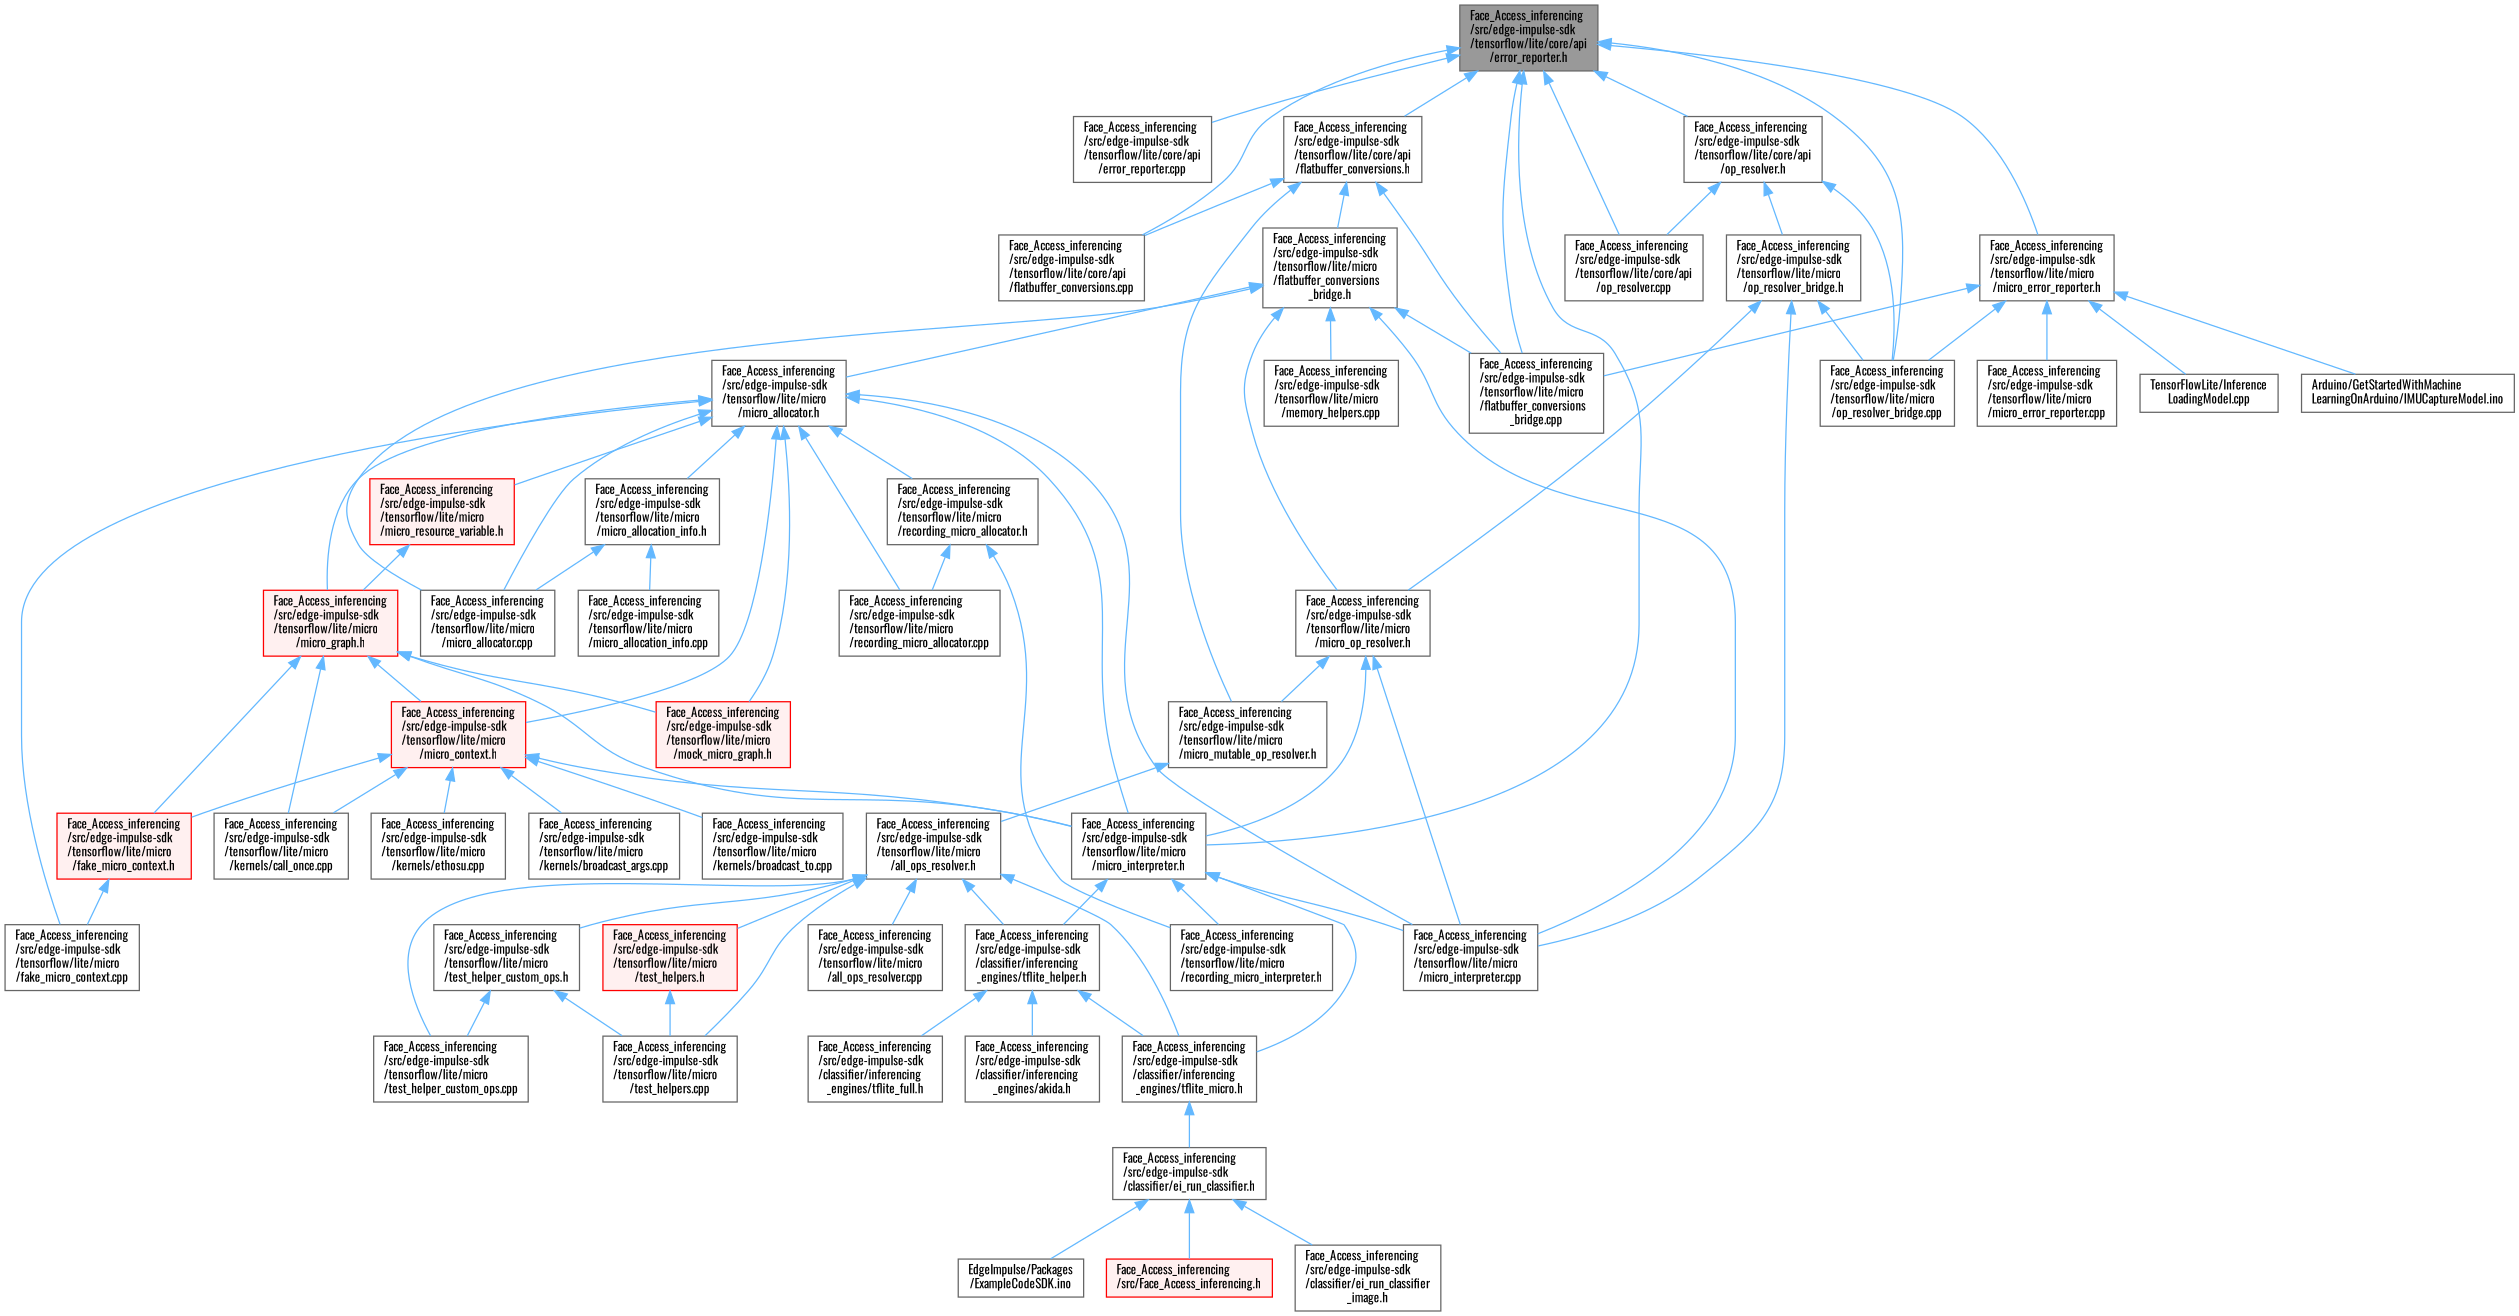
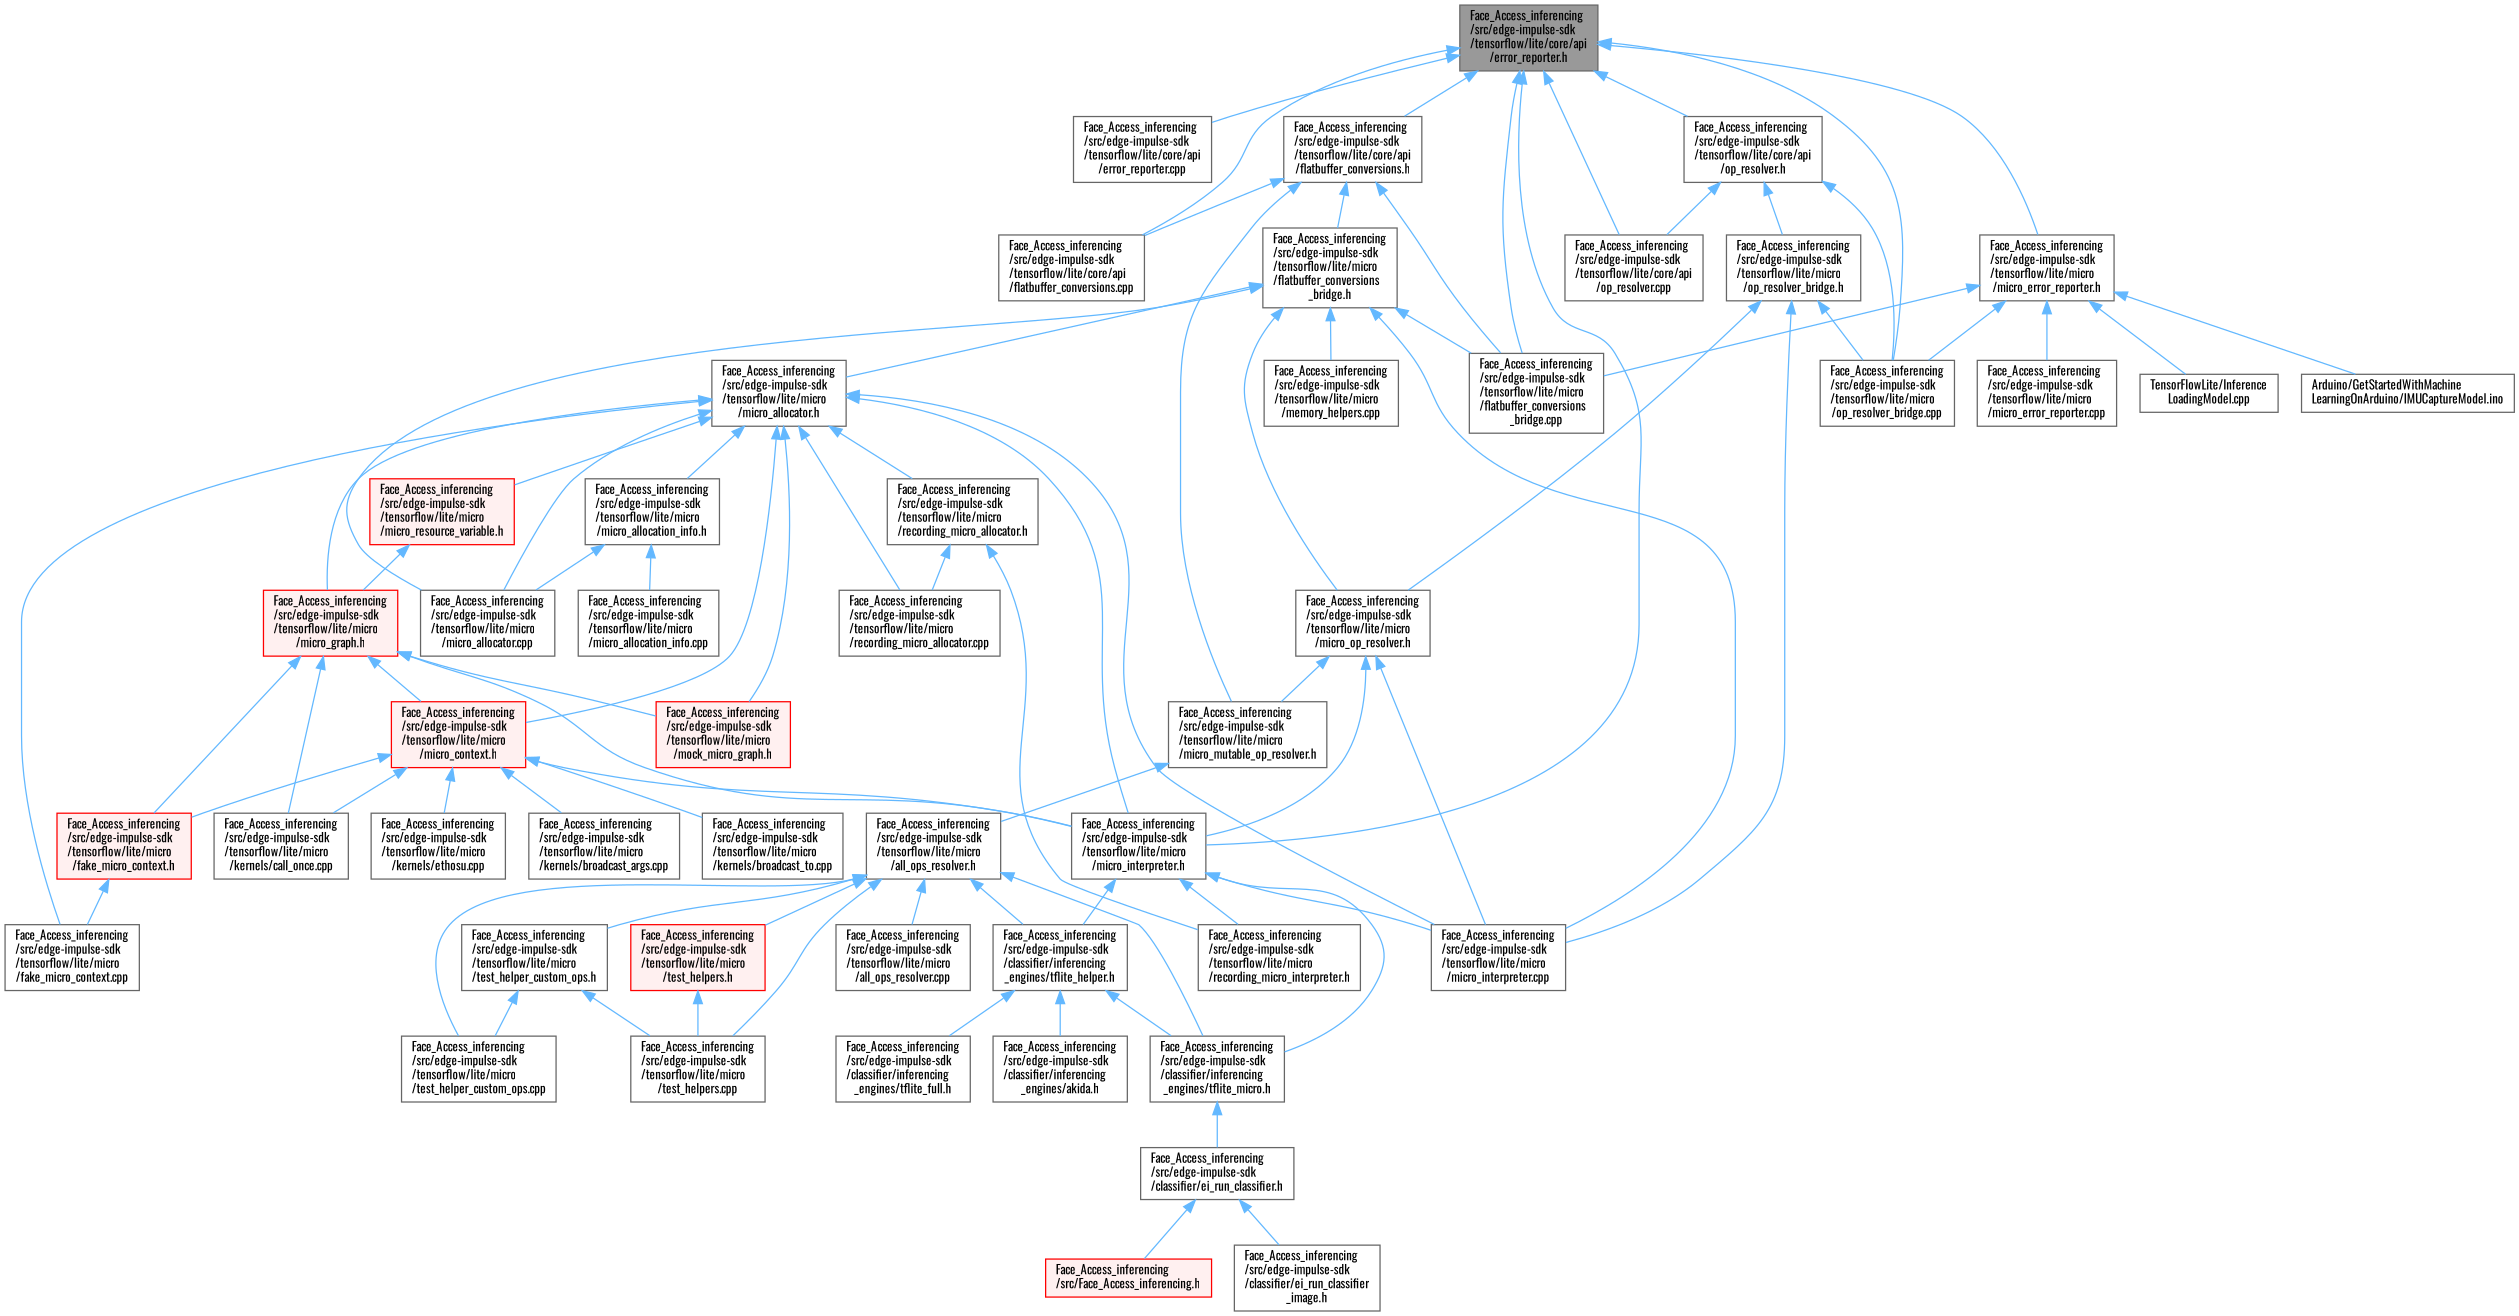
  digraph {
    fontname=Oswald
    node [color=grey40 fillcolor=white fontname=Oswald fontsize=10 shape=box style=filled]
    edge [color=steelblue1 dir=back fontname=Oswald fontsize=10 labelfontname=Helvetica labelfontsize=10 style=solid]
    n1 [color=gray40 fillcolor=grey60 fontcolor=black height=0.2 label="Face_Access_inferencing\l/src/edge-impulse-sdk\l/tensorflow/lite/core/api\l/error_reporter.h" width=0.4]
    n2 [height=0.2 label="Face_Access_inferencing\l/src/edge-impulse-sdk\l/tensorflow/lite/core/api\l/error_reporter.cpp" width=0.4]
    n3 [height=0.2 label="Face_Access_inferencing\l/src/edge-impulse-sdk\l/tensorflow/lite/core/api\l/flatbuffer_conversions.cpp" width=0.4]
    n4 [height=0.2 label="Face_Access_inferencing\l/src/edge-impulse-sdk\l/tensorflow/lite/core/api\l/flatbuffer_conversions.h" width=0.4]
    n5 [height=0.2 label="Face_Access_inferencing\l/src/edge-impulse-sdk\l/tensorflow/lite/micro\l/flatbuffer_conversions\l_bridge.cpp" width=0.4]
    n6 [height=0.2 label="Face_Access_inferencing\l/src/edge-impulse-sdk\l/tensorflow/lite/micro\l/micro_interpreter.h" width=0.4]
    n7 [height=0.2 label="Face_Access_inferencing\l/src/edge-impulse-sdk\l/tensorflow/lite/core/api\l/op_resolver.cpp" width=0.4]
    n8 [height=0.2 label="Face_Access_inferencing\l/src/edge-impulse-sdk\l/tensorflow/lite/core/api\l/op_resolver.h" width=0.4]
    n9 [height=0.2 label="Face_Access_inferencing\l/src/edge-impulse-sdk\l/tensorflow/lite/micro\l/op_resolver_bridge.cpp" width=0.4]
    n10 [height=0.2 label="Face_Access_inferencing\l/src/edge-impulse-sdk\l/tensorflow/lite/micro\l/micro_error_reporter.h" width=0.4]
    n11 [height=0.2 label="Face_Access_inferencing\l/src/edge-impulse-sdk\l/tensorflow/lite/micro\l/flatbuffer_conversions\l_bridge.h" width=0.4]
    n12 [height=0.2 label="Face_Access_inferencing\l/src/edge-impulse-sdk\l/tensorflow/lite/micro\l/micro_mutable_op_resolver.h" width=0.4]
    n13 [height=0.2 label="Face_Access_inferencing\l/src/edge-impulse-sdk\l/tensorflow/lite/micro\l/memory_helpers.cpp" width=0.4]
    n14 [height=0.2 label="Face_Access_inferencing\l/src/edge-impulse-sdk\l/tensorflow/lite/micro\l/micro_allocator.cpp" width=0.4]
    n15 [height=0.2 label="Face_Access_inferencing\l/src/edge-impulse-sdk\l/tensorflow/lite/micro\l/micro_allocator.h" width=0.4]
    n16 [height=0.2 label="Face_Access_inferencing\l/src/edge-impulse-sdk\l/tensorflow/lite/micro\l/micro_interpreter.cpp" width=0.4]
    n17 [height=0.2 label="Face_Access_inferencing\l/src/edge-impulse-sdk\l/tensorflow/lite/micro\l/micro_op_resolver.h" width=0.4]
    n18 [height=0.2 label="Face_Access_inferencing\l/src/edge-impulse-sdk\l/tensorflow/lite/micro\l/fake_micro_context.cpp" width=0.4]
    n19 [height=0.2 label="Face_Access_inferencing\l/src/edge-impulse-sdk\l/tensorflow/lite/micro\l/micro_allocation_info.h" width=0.4]
    n20 [color=red fillcolor="#FFF0F0" height=0.2 label="Face_Access_inferencing\l/src/edge-impulse-sdk\l/tensorflow/lite/micro\l/micro_context.h" width=0.4]
    n21 [color=red fillcolor="#FFF0F0" height=0.2 label="Face_Access_inferencing\l/src/edge-impulse-sdk\l/tensorflow/lite/micro\l/micro_graph.h" width=0.4]
    n22 [color=red fillcolor="#FFF0F0" height=0.2 label="Face_Access_inferencing\l/src/edge-impulse-sdk\l/tensorflow/lite/micro\l/mock_micro_graph.h" width=0.4]
    n23 [color=red fillcolor="#FFF0F0" height=0.2 label="Face_Access_inferencing\l/src/edge-impulse-sdk\l/tensorflow/lite/micro\l/micro_resource_variable.h" width=0.4]
    n24 [height=0.2 label="Face_Access_inferencing\l/src/edge-impulse-sdk\l/tensorflow/lite/micro\l/recording_micro_allocator.cpp" width=0.4]
    n25 [height=0.2 label="Face_Access_inferencing\l/src/edge-impulse-sdk\l/tensorflow/lite/micro\l/recording_micro_allocator.h" width=0.4]
    n26 [height=0.2 label="Face_Access_inferencing\l/src/edge-impulse-sdk\l/tensorflow/lite/micro\l/micro_allocation_info.cpp" width=0.4]
    n27 [color=red fillcolor="#FFF0F0" height=0.2 label="Face_Access_inferencing\l/src/edge-impulse-sdk\l/tensorflow/lite/micro\l/fake_micro_context.h" width=0.4]
    n28 [height=0.2 label="Face_Access_inferencing\l/src/edge-impulse-sdk\l/tensorflow/lite/micro\l/kernels/broadcast_args.cpp" width=0.4]
    n29 [height=0.2 label="Face_Access_inferencing\l/src/edge-impulse-sdk\l/tensorflow/lite/micro\l/kernels/broadcast_to.cpp" width=0.4]
    n30 [height=0.2 label="Face_Access_inferencing\l/src/edge-impulse-sdk\l/tensorflow/lite/micro\l/kernels/call_once.cpp" width=0.4]
    n31 [height=0.2 label="Face_Access_inferencing\l/src/edge-impulse-sdk\l/tensorflow/lite/micro\l/kernels/ethosu.cpp" width=0.4]
    n32 [height=0.2 label="Face_Access_inferencing\l/src/edge-impulse-sdk\l/classifier/inferencing\l_engines/tflite_helper.h" width=0.4]
    n33 [height=0.2 label="Face_Access_inferencing\l/src/edge-impulse-sdk\l/classifier/inferencing\l_engines/tflite_micro.h" width=0.4]
    n34 [height=0.2 label="Face_Access_inferencing\l/src/edge-impulse-sdk\l/tensorflow/lite/micro\l/recording_micro_interpreter.h" width=0.4]
    n35 [height=0.2 label="Face_Access_inferencing\l/src/edge-impulse-sdk\l/classifier/inferencing\l_engines/akida.h" width=0.4]
    n36 [height=0.2 label="Face_Access_inferencing\l/src/edge-impulse-sdk\l/classifier/inferencing\l_engines/tflite_full.h" width=0.4]
    n37 [height=0.2 label="Face_Access_inferencing\l/src/edge-impulse-sdk\l/classifier/ei_run_classifier.h" width=0.4]
-   n38 [height=0.2 label="EdgeImpulse/Packages\l/ExampleCodeSDK.ino" width=0.4]
    n39 [color=red fillcolor="#FFF0F0" height=0.2 label="Face_Access_inferencing\l/src/Face_Access_inferencing.h" width=0.4]
    n40 [height=0.2 label="Face_Access_inferencing\l/src/edge-impulse-sdk\l/classifier/ei_run_classifier\l_image.h" width=0.4]
    n41 [height=0.2 label="Face_Access_inferencing\l/src/edge-impulse-sdk\l/tensorflow/lite/micro\l/all_ops_resolver.h" width=0.4]
    n42 [height=0.2 label="Face_Access_inferencing\l/src/edge-impulse-sdk\l/tensorflow/lite/micro\l/all_ops_resolver.cpp" width=0.4]
    n43 [height=0.2 label="Face_Access_inferencing\l/src/edge-impulse-sdk\l/tensorflow/lite/micro\l/test_helper_custom_ops.cpp" width=0.4]
    n44 [height=0.2 label="Face_Access_inferencing\l/src/edge-impulse-sdk\l/tensorflow/lite/micro\l/test_helper_custom_ops.h" width=0.4]
    n45 [height=0.2 label="Face_Access_inferencing\l/src/edge-impulse-sdk\l/tensorflow/lite/micro\l/test_helpers.cpp" width=0.4]
    n46 [color=red fillcolor="#FFF0F0" height=0.2 label="Face_Access_inferencing\l/src/edge-impulse-sdk\l/tensorflow/lite/micro\l/test_helpers.h" width=0.4]
    n47 [height=0.2 label="Face_Access_inferencing\l/src/edge-impulse-sdk\l/tensorflow/lite/micro\l/op_resolver_bridge.h" width=0.4]
    n48 [height=0.2 label="Arduino/GetStartedWithMachine\lLearningOnArduino/IMUCaptureModel.ino" width=0.4]
    n49 [height=0.2 label="Face_Access_inferencing\l/src/edge-impulse-sdk\l/tensorflow/lite/micro\l/micro_error_reporter.cpp" width=0.4]
    n50 [height=0.2 label="TensorFlowLite/Inference\lLoadingModel.cpp" width=0.4]
    n1 -> n2
    n1 -> n3
    n1 -> n4
    n1 -> n5
    n1 -> n6
    n1 -> n7
    n1 -> n8
    n1 -> n9
    n1 -> n10
    n4 -> n3
    n4 -> n5
    n4 -> n11
    n4 -> n12
    n6 -> n16
    n6 -> n32
    n6 -> n33
    n6 -> n34
    n8 -> n7
    n8 -> n9
    n8 -> n47
    n10 -> n5
    n10 -> n9
    n10 -> n48
    n10 -> n49
    n10 -> n50
    n11 -> n5
    n11 -> n13
    n11 -> n14
    n11 -> n15
    n11 -> n16
    n11 -> n17
    n12 -> n41
    n15 -> n6
    n15 -> n14
    n15 -> n16
    n15 -> n18
    n15 -> n19
    n15 -> n20
    n15 -> n21
    n15 -> n22
    n15 -> n23
    n15 -> n24
    n15 -> n25
    n17 -> n6
    n17 -> n12
    n17 -> n16
    n19 -> n14
    n19 -> n26
    n20 -> n6
    n20 -> n27
    n20 -> n28
    n20 -> n29
    n20 -> n30
    n20 -> n31
    n21 -> n6
    n21 -> n20
    n21 -> n22
    n21 -> n27
    n21 -> n30
    n23 -> n21
    n25 -> n24
    n25 -> n34
    n27 -> n18
    n32 -> n33
    n32 -> n35
    n32 -> n36
    n33 -> n37
-   n37 -> n38
    n37 -> n39
    n37 -> n40
    n41 -> n32
    n41 -> n33
    n41 -> n42
    n41 -> n43
    n41 -> n44
    n41 -> n45
    n41 -> n46
    n44 -> n43
    n44 -> n45
    n46 -> n45
    n47 -> n9
    n47 -> n16
    n47 -> n17
  }
